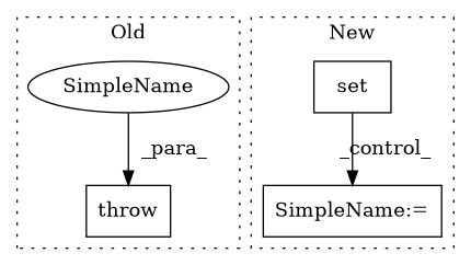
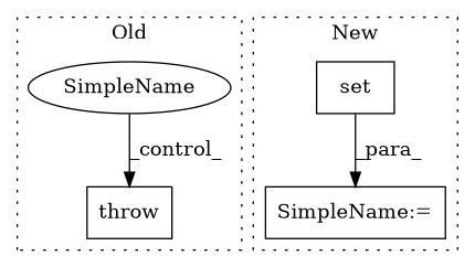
  digraph {
    node [shape=box]
    n1 [a=42 label=SimpleName shape=ellipse]
    n2 [a=53 l=6 label=throw s=7399]
    n3 [a=32 l="4,1" label=set s="5700,5720"]
    n4 [a=7 l=1 label="SimpleName:=" s=5699]
    subgraph cluster_1 {
      label=Old
      style=dotted
      n1
      n2
    }
    subgraph cluster_2 {
      label=New
      style=dotted
      n3
      n4
    }
-   n1 -> n2 [label=_para_]
-   n3 -> n4 [label=_control_]
+   n1 -> n2 [label=_control_]
+   n3 -> n4 [label=_para_]
  }
